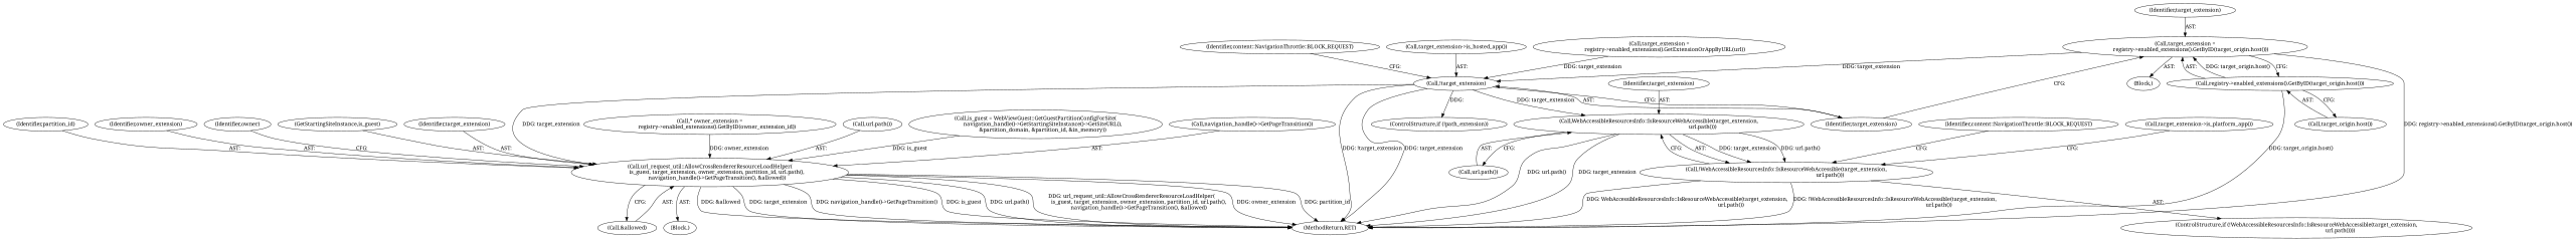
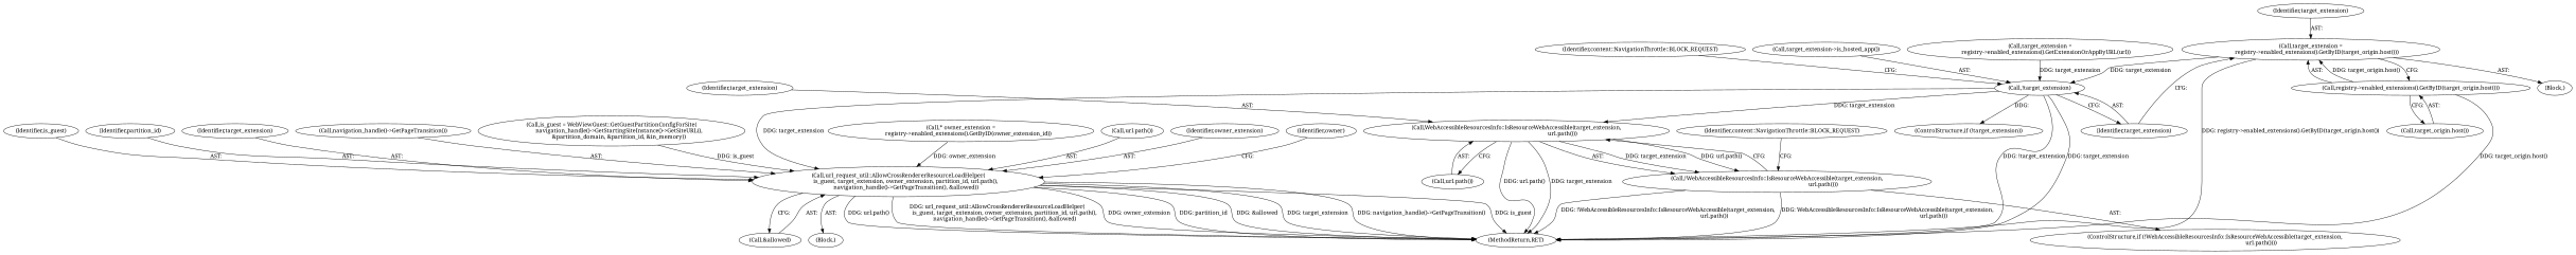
  digraph {
    fontname="Noto Serif"
    node [fontname="Noto Serif"]
    edge [fontname="Noto Serif"]
    n1 [label="(Call,target_extension =\n        registry->enabled_extensions().GetByID(target_origin.host()))"]
    n2 [label="(Call,registry->enabled_extensions().GetByID(target_origin.host()))"]
    n3 [label="(Call,!target_extension)"]
    n4 [label="(MethodReturn,RET)"]
    n5 [label="(Block,)"]
    n6 [label="(Call,target_origin.host())"]
    n7 [label="(Call,url_request_util::AllowCrossRendererResourceLoadHelper(\n          is_guest, target_extension, owner_extension, partition_id, url.path(),\n          navigation_handle()->GetPageTransition(), &allowed))"]
    n8 [label="(Call,WebAccessibleResourcesInfo::IsResourceWebAccessible(target_extension,\n                                                             url.path()))"]
    n9 [label="(Identifier,target_extension)"]
-   n10 [label="(ControlStructure,if (!path_extension))"]
+   n10 [label="(ControlStructure,if (!target_extension))"]
    n11 [label="(Block,)"]
    n12 [label="(Call,&allowed)"]
    n13 [label="(Call,!WebAccessibleResourcesInfo::IsResourceWebAccessible(target_extension,\n                                                             url.path()))"]
    n14 [label="(Call,url.path())"]
    n15 [label="(ControlStructure,if (!WebAccessibleResourcesInfo::IsResourceWebAccessible(target_extension,\n                                                             url.path())))"]
    n16 [label="(Identifier,owner)"]
-   n17 [label="(GetStartingSiteInstance,is_guest)"]
+   n17 [label="(Identifier,is_guest)"]
    n18 [label="(Identifier,target_extension)"]
    n19 [label="(Call,target_extension =\n        registry->enabled_extensions().GetExtensionOrAppByURL(url))"]
    n20 [label="(Call,navigation_handle()->GetPageTransition())"]
    n21 [label="(Identifier,content::NavigationThrottle::BLOCK_REQUEST)"]
    n22 [label="(Identifier,target_extension)"]
    n23 [label="(Identifier,content::NavigationThrottle::BLOCK_REQUEST)"]
-   n24 [label="(Call,target_extension->is_platform_app())"]
    n25 [label="(Identifier,partition_id)"]
    n26 [label="(Call,is_guest = WebViewGuest::GetGuestPartitionConfigForSite(\n          navigation_handle()->GetStartingSiteInstance()->GetSiteURL(),\n          &partition_domain, &partition_id, &in_memory))"]
    n27 [label="(Call,* owner_extension =\n          registry->enabled_extensions().GetByID(owner_extension_id))"]
    n28 [label="(Call,target_extension->is_hosted_app())"]
    n29 [label="(Call,url.path())"]
    n30 [label="(Identifier,target_extension)"]
    n31 [label="(Identifier,owner_extension)"]
    n1 -> n2 [label="CFG: "]
    n1 -> n3 [label="DDG: target_extension"]
    n1 -> n4 [label="DDG: registry->enabled_extensions().GetByID(target_origin.host())"]
    n1 -> n5 [label="AST: "]
    n2 -> n1 [label="AST: "]
    n2 -> n1 [label="DDG: target_origin.host()"]
    n2 -> n4 [label="DDG: target_origin.host()"]
    n2 -> n6 [label="CFG: "]
    n3 -> n4 [label="DDG: !target_extension"]
    n3 -> n4 [label="DDG: target_extension"]
    n3 -> n7 [label="DDG: target_extension"]
    n3 -> n8 [label="DDG: target_extension"]
    n3 -> n9 [label="CFG: "]
    n3 -> n10 [label="DDG: "]
    n6 -> n2 [label="AST: "]
    n7 -> n4 [label="DDG: owner_extension"]
    n7 -> n4 [label="DDG: partition_id"]
    n7 -> n4 [label="DDG: &allowed"]
    n7 -> n4 [label="DDG: target_extension"]
    n7 -> n4 [label="DDG: navigation_handle()->GetPageTransition()"]
    n7 -> n4 [label="DDG: is_guest"]
    n7 -> n4 [label="DDG: url.path()"]
    n7 -> n4 [label="DDG: url_request_util::AllowCrossRendererResourceLoadHelper(\n          is_guest, target_extension, owner_extension, partition_id, url.path(),\n          navigation_handle()->GetPageTransition(), &allowed)"]
    n7 -> n11 [label="AST: "]
    n7 -> n12 [label="CFG: "]
    n8 -> n4 [label="DDG: url.path()"]
    n8 -> n4 [label="DDG: target_extension"]
    n8 -> n13 [label="AST: "]
    n8 -> n13 [label="DDG: target_extension"]
    n8 -> n13 [label="DDG: url.path()"]
    n8 -> n14 [label="CFG: "]
    n9 -> n1 [label="CFG: "]
    n9 -> n3 [label="AST: "]
    n12 -> n7 [label="AST: "]
    n13 -> n4 [label="DDG: !WebAccessibleResourcesInfo::IsResourceWebAccessible(target_extension,\n                                                             url.path())"]
    n13 -> n4 [label="DDG: WebAccessibleResourcesInfo::IsResourceWebAccessible(target_extension,\n                                                             url.path())"]
    n13 -> n8 [label="CFG: "]
    n13 -> n15 [label="AST: "]
    n14 -> n8 [label="AST: "]
    n16 -> n7 [label="CFG: "]
    n17 -> n7 [label="AST: "]
    n18 -> n7 [label="AST: "]
    n19 -> n3 [label="DDG: target_extension"]
    n20 -> n7 [label="AST: "]
    n21 -> n3 [label="CFG: "]
    n22 -> n1 [label="AST: "]
    n23 -> n13 [label="CFG: "]
-   n24 -> n13 [label="CFG: "]
    n25 -> n7 [label="AST: "]
    n26 -> n7 [label="DDG: is_guest"]
    n27 -> n7 [label="DDG: owner_extension"]
    n28 -> n3 [label="AST: "]
    n29 -> n7 [label="AST: "]
    n30 -> n8 [label="AST: "]
    n31 -> n7 [label="AST: "]
  }
